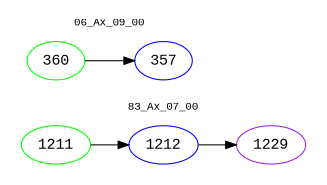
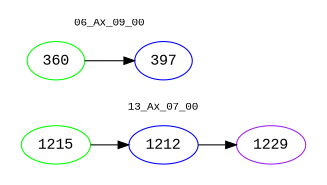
  digraph {
    fontname="Liberation Mono"
    rankdir=LR
    node [color=green fontname="Liberation Mono"]
    edge [color=black fontname="Liberation Mono"]
-   n1 [label=1211]
+   n1 [label=1215]
    n2 [color=blue label=1212]
    n3 [color=purple label=1229]
    n4 [label=360]
-   n5 [color=blue label=357]
+   n5 [color=blue label=397]
    subgraph cluster_1 {
      color=white
      fontsize=10
-     label="83_Ax_07_00"
+     label="13_Ax_07_00"
      n1
      n2
      n3
    }
    subgraph cluster_2 {
      color=white
      fontsize=10
      label="06_Ax_09_00"
      n4
      n5
    }
    n1 -> n2
    n2 -> n3
    n4 -> n5
  }
